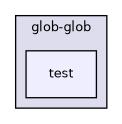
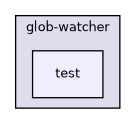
  digraph {
    compound=true
    n1 [fillcolor="#eeeeff" fontname=Helvetica fontsize=10 label=test pencolor=black shape=box style=filled]
    subgraph cluster_1 {
      bgcolor="#ddddee"
      fontname=Helvetica
      fontsize=10
-     label="glob-glob"
+     label="glob-watcher"
      pencolor=black
      n1
    }
  }
